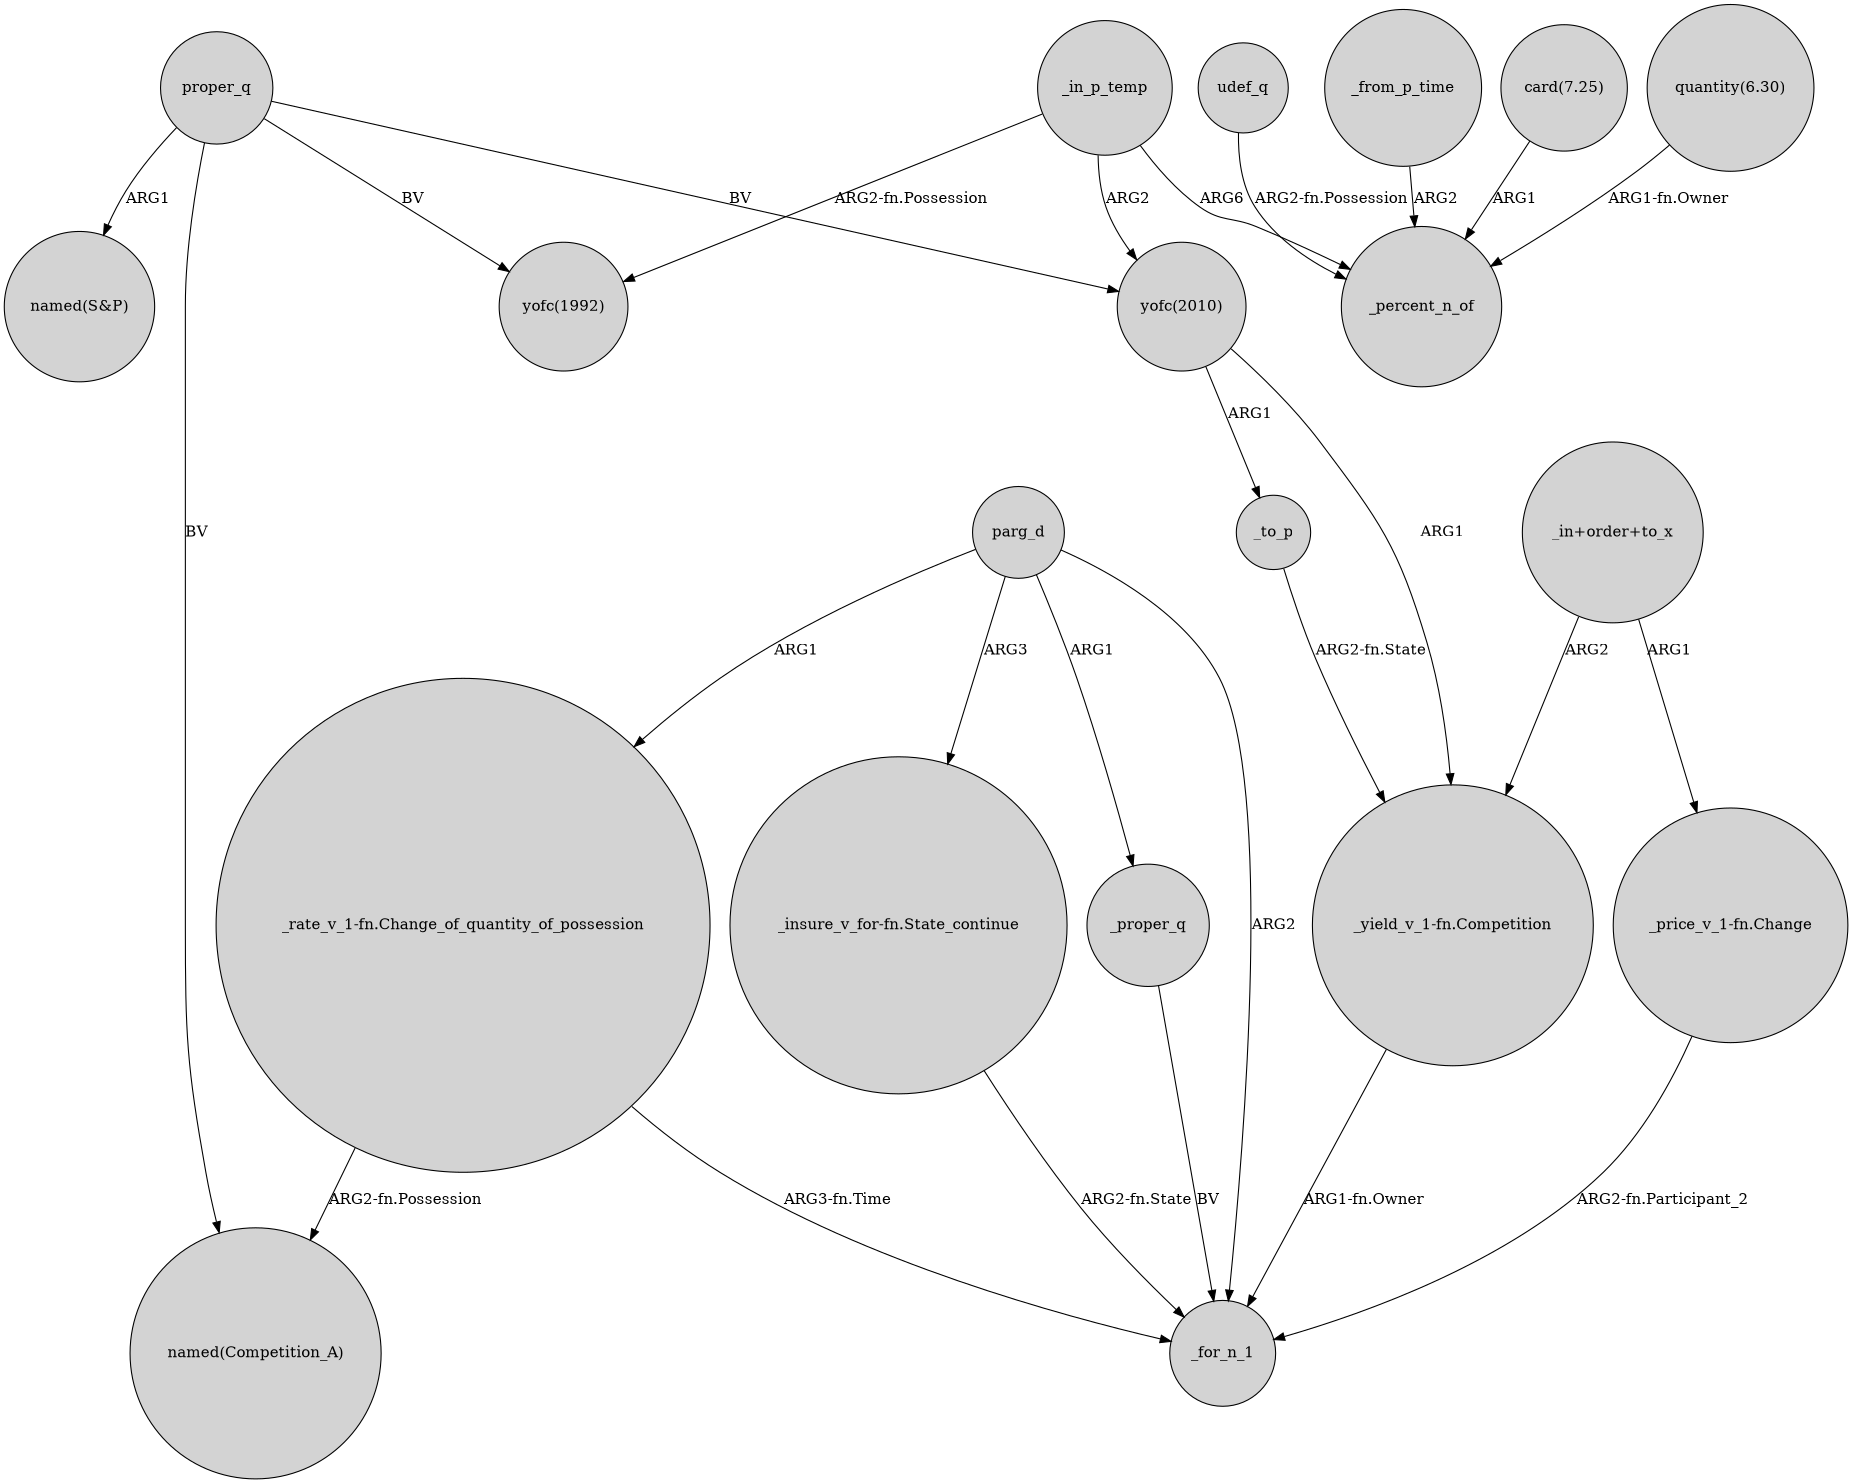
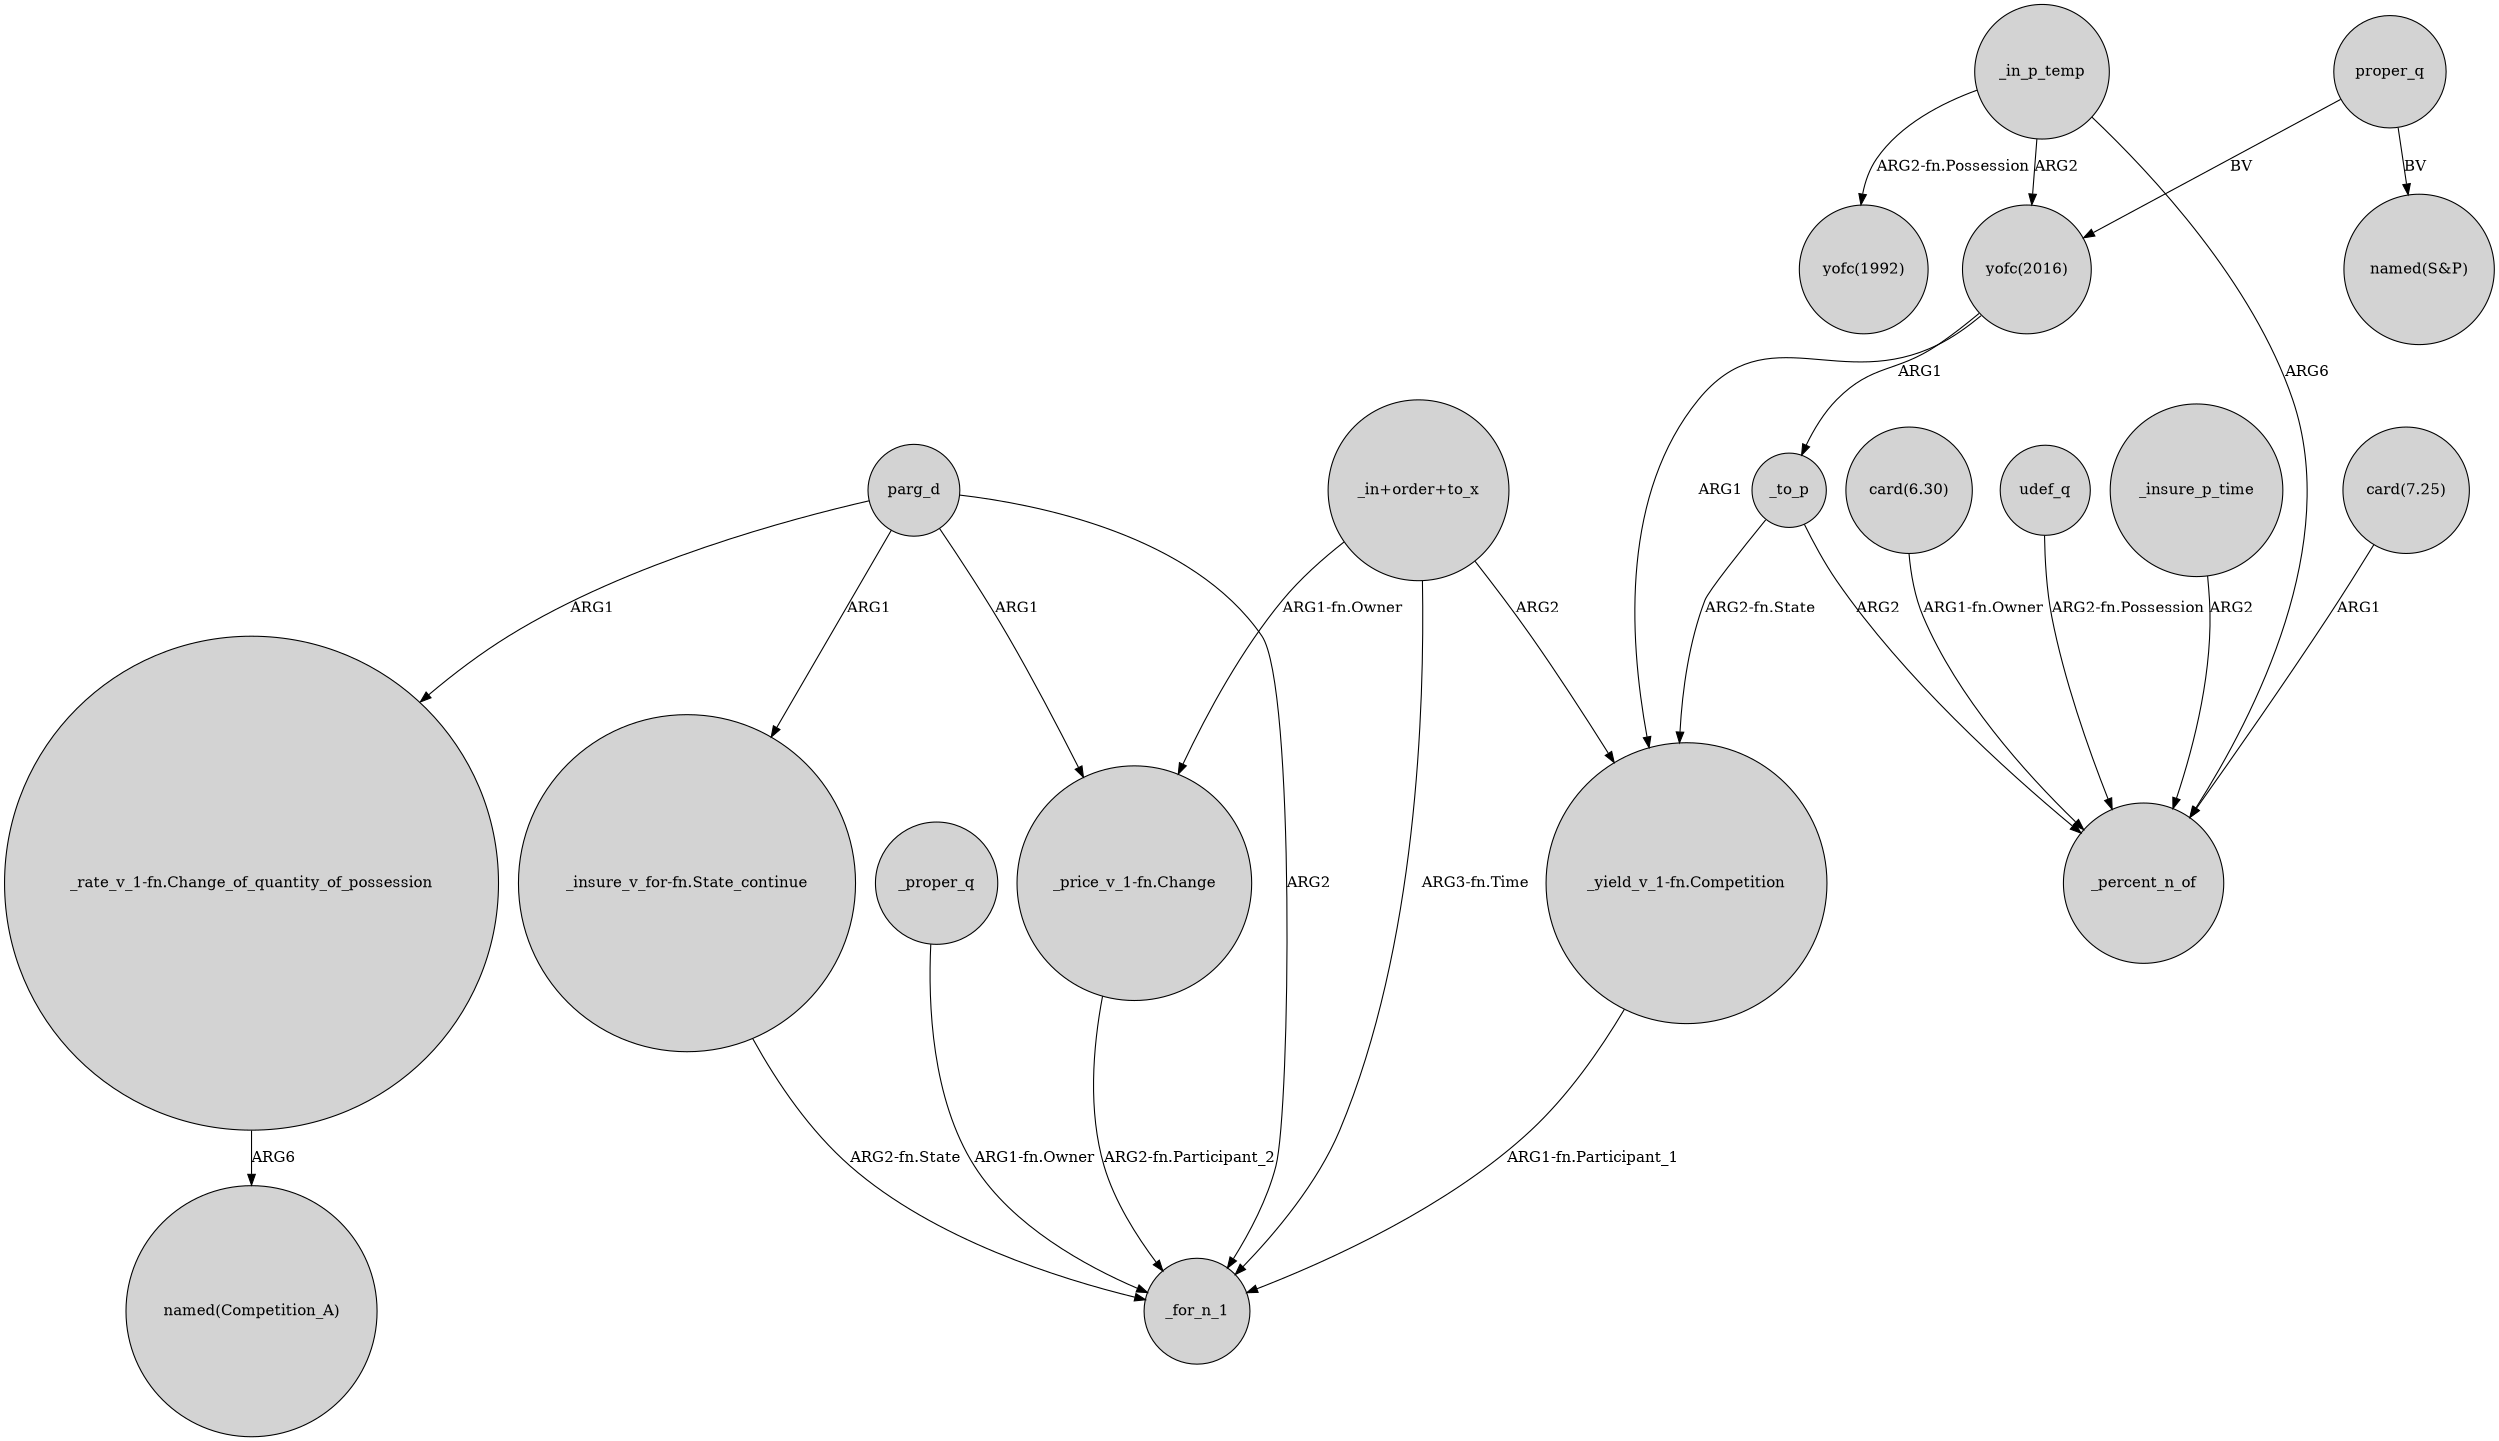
  digraph {
    node [shape=circle style=filled]
    n1 [label=_for_n_1]
    parg_d
    n3 [label="_price_v_1-fn.Change"]
    "_rate_v_1-fn.Change_of_quantity_of_possession"
    "_insure_v_for-fn.State_continue"
    n6 [label="named(Competition_A)"]
    _in_p_temp
-   "yofc(2016)" [label="yofc(2010)"]
+   "yofc(2016)"
    _percent_n_of
    "yofc(1992)"
    _to_p
    "_yield_v_1-fn.Competition"
    proper_q
    "named(S&P)"
    udef_q
    "_in+order+to_x"
-   _from_p_time
+   _from_p_time [label=_insure_p_time]
    "card(7.25)"
-   "card(6.30)" [label="quantity(6.30)"]
+   "card(6.30)"
    n20 [label=_proper_q]
    parg_d -> n1 [label=ARG2]
-   parg_d -> n20 [label=ARG1]
+   parg_d -> n3 [label=ARG1]
    parg_d -> "_rate_v_1-fn.Change_of_quantity_of_possession" [label=ARG1]
-   parg_d -> "_insure_v_for-fn.State_continue" [label=ARG3]
+   parg_d -> "_insure_v_for-fn.State_continue" [label=ARG1]
    n3 -> n1 [label="ARG2-fn.Participant_2"]
-   "_rate_v_1-fn.Change_of_quantity_of_possession" -> n1 [label="ARG3-fn.Time"]
-   "_rate_v_1-fn.Change_of_quantity_of_possession" -> n6 [label="ARG2-fn.Possession"]
+   "_in+order+to_x" -> n1 [label="ARG3-fn.Time"]
+   "_rate_v_1-fn.Change_of_quantity_of_possession" -> n6 [label=ARG6]
    "_insure_v_for-fn.State_continue" -> n1 [label="ARG2-fn.State"]
    _in_p_temp -> "yofc(2016)" [label=ARG2]
    _in_p_temp -> _percent_n_of [label=ARG6]
    _in_p_temp -> "yofc(1992)" [label="ARG2-fn.Possession"]
    "yofc(2016)" -> _to_p [label=ARG1]
    "yofc(2016)" -> "_yield_v_1-fn.Competition" [label=ARG1]
+   _to_p -> _percent_n_of [label=ARG2]
    _to_p -> "_yield_v_1-fn.Competition" [label="ARG2-fn.State"]
-   "_yield_v_1-fn.Competition" -> n1 [label="ARG1-fn.Owner"]
-   proper_q -> n6 [label=BV]
+   "_yield_v_1-fn.Competition" -> n1 [label="ARG1-fn.Participant_1"]
    proper_q -> "yofc(2016)" [label=BV]
-   proper_q -> "yofc(1992)" [label=BV]
-   proper_q -> "named(S&P)" [label=ARG1]
+   proper_q -> "named(S&P)" [label=BV]
    udef_q -> _percent_n_of [label="ARG2-fn.Possession"]
-   "_in+order+to_x" -> n3 [label=ARG1]
+   "_in+order+to_x" -> n3 [label="ARG1-fn.Owner"]
    "_in+order+to_x" -> "_yield_v_1-fn.Competition" [label=ARG2]
    _from_p_time -> _percent_n_of [label=ARG2]
    "card(7.25)" -> _percent_n_of [label=ARG1]
    "card(6.30)" -> _percent_n_of [label="ARG1-fn.Owner"]
-   n20 -> n1 [label=BV]
+   n20 -> n1 [label="ARG1-fn.Owner"]
  }
